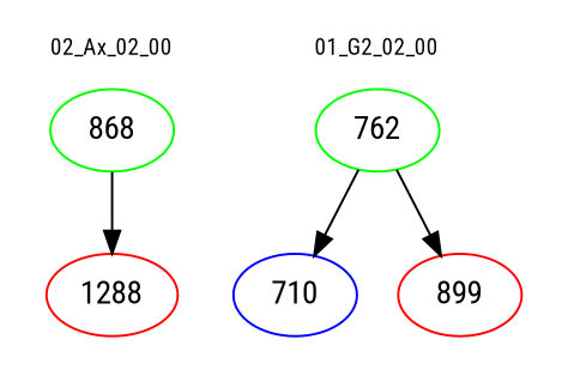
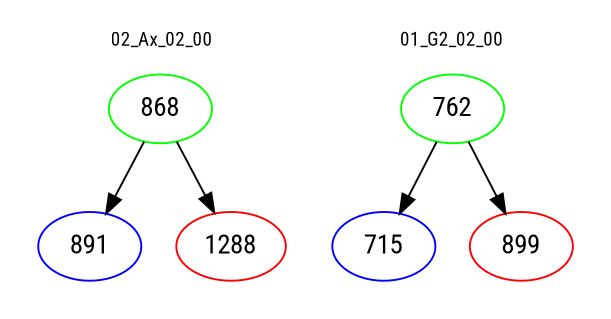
  digraph {
    fontname="Roboto Condensed"
    node [color=green fontname="Roboto Condensed"]
    edge [color=black fontname="Roboto Condensed"]
    n1 [label=868]
+   n2 [color=blue label=891]
    n3 [color=red label=1288]
    n4 [label=762]
-   n5 [color=blue label=710]
+   n5 [color=blue label=715]
    n6 [color=red label=899]
    subgraph cluster_1 {
      color=white
      fontsize=10
      label="02_Ax_02_00"
      n1
+     n2
      n3
    }
    subgraph cluster_2 {
      color=white
      fontsize=10
      label="01_G2_02_00"
      n4
      n5
      n6
    }
+   n1 -> n2
    n1 -> n3
    n4 -> n5
    n4 -> n6
  }
